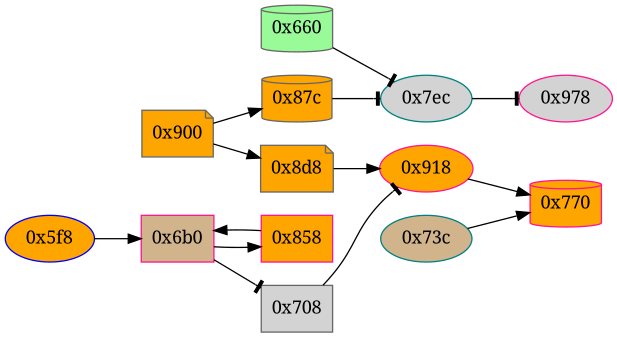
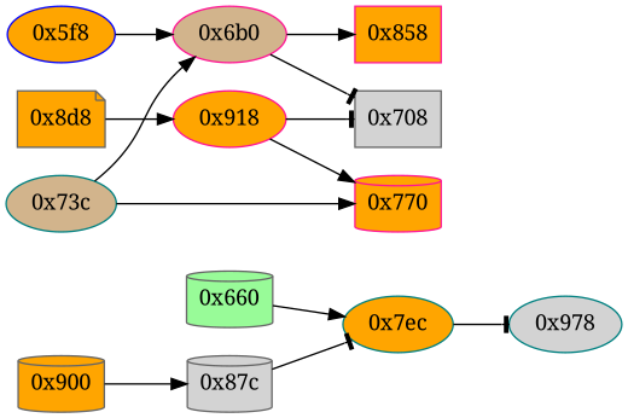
  strict digraph {
    fontname="Noto Serif"
    rankdir=LR
    node [color=gray40 fillcolor=orange fontname="Noto Serif" shape=ellipse style=filled]
    edge [arrowhead=normal fontname="Noto Serif"]
    "0x660" [fillcolor=palegreen opcode="[u'ldr', u'ldr', u'bl', u'mvn', u'mov']" shape=cylinder]
-   "0x7ec" [color=teal fillcolor=lightgrey opcode="[u'ldr', u'ldr', u'bl', u'ldr', u'mvn', u'mov', u'ldr', u'ldr', u'ldr', u'cmp', u'mov', u'sub', u'mul', u'mvn', u'mov', u'orr', u'ldr', u'cmn', u'mov', u'teq', u'ldr', u'mov', u'cmn', u'mov', u'cmp', u'mov', u'b']"]
-   "0x978" [color=deeppink fillcolor=lightgrey opcode="[u'mov', u'sub', u'pop']"]
+   "0x7ec" [color=teal opcode="[u'ldr', u'ldr', u'bl', u'ldr', u'mvn', u'mov', u'ldr', u'ldr', u'ldr', u'cmp', u'mov', u'sub', u'mul', u'mvn', u'mov', u'orr', u'ldr', u'cmn', u'mov', u'teq', u'ldr', u'mov', u'cmn', u'mov', u'cmp', u'mov', u'b']"]
+   "0x978" [color=teal fillcolor=lightgrey opcode="[u'mov', u'sub', u'pop']"]
    "0x858" [color=deeppink opcode="[u'ldr', u'ldr', u'add', u'str', u'ldr', u'add', u'str', u'ldr', u'b']" shape=box]
-   "0x6b0" [color=deeppink fillcolor=tan opcode="[u'ldr', u'str', u'ldr', u'str', u'ldr', u'ldr', u'ldr', u'cmp', u'mov', u'b']" shape=box]
+   "0x6b0" [color=deeppink fillcolor=tan opcode="[u'ldr', u'str', u'ldr', u'str', u'ldr', u'ldr', u'ldr', u'cmp', u'mov', u'b']"]
    "0x708" [fillcolor=lightgrey opcode="[u'ldr', u'ldr', u'mov', u'b']" shape=box]
    "0x918" [color=deeppink opcode="[u'ldr', u'str', u'str', u'ldr', u'rsb', u'mvn', u'mul', u'eor', u'and', u'ldr', u'mov', u'mov', u'ldr', u'cmp', u'mov', u'cmp', u'mov', u'mov', u'cmp', u'mov', u'mov', u'teq', u'mov', u'b']"]
-   "0x87c" [opcode="[u'ldr', u'ldr', u'ldr', u'ldr', u'mov', u'sub', u'cmp', u'mul', u'mov', u'mov', u'mvn', u'orr', u'cmn', u'mov', u'teq', u'ldr', u'mov', u'cmn', u'mov', u'mov', u'cmp', u'mov', u'b']" shape=cylinder]
+   "0x87c" [fillcolor=lightgrey opcode="[u'ldr', u'ldr', u'ldr', u'ldr', u'mov', u'sub', u'cmp', u'mul', u'mov', u'mov', u'mvn', u'orr', u'cmn', u'mov', u'teq', u'ldr', u'mov', u'cmn', u'mov', u'mov', u'cmp', u'mov', u'b']" shape=cylinder]
    "0x770" [color=deeppink opcode="[u'ldr', u'ldr', u'ldr', u'ldrb', u'ldr', u'cmp', u'mov', u'mov', u'strb', u'ldr', u'ldr', u'rsb', u'mvn', u'mul', u'mvn', u'ldr', u'ldr', u'orr', u'mov', u'cmn', u'mov', u'cmp', u'mov', u'mov', u'mov', u'cmn', u'mov', u'mov', u'teq', u'mov', u'b']" shape=cylinder]
-   "0x900" [opcode="[u'ldrb', u'ldr', u'ldr', u'cmp', u'mov', u'b']" shape=note]
+   "0x900" [opcode="[u'ldrb', u'ldr', u'ldr', u'cmp', u'mov', u'b']" shape=cylinder]
    "0x8d8" [opcode="[u'ldr', u'ldr', u'rsb', u'sub', u'rsb', u'ldr', u'rsb', u'rsb', u'ldr', u'b']" shape=note]
    "0x73c" [color=teal fillcolor=tan opcode="[u'ldr', u'mov', u'b']"]
    "0x5f8" [color=blue opcode="[u'push', u'add', u'sub', u'mov', u'str', u'mvn', u'str', u'ldr', u'ldr', u'ldr', u'ldr', u'str', u'ldr', u'str', u'ldr', u'ldr', u'add', u'str', u'ldr', u'str', u'add', u'str', u'mov', u'str', u'mov', u'b']"]
-   "0x660" -> "0x7ec" [arrowhead=tee]
+   "0x660" -> "0x7ec"
    "0x7ec" -> "0x978" [arrowhead=tee]
-   "0x858" -> "0x6b0"
+   "0x73c" -> "0x6b0"
    "0x6b0" -> "0x858"
    "0x6b0" -> "0x708" [arrowhead=tee]
-   "0x708" -> "0x918" [arrowhead=tee]
+   "0x918" -> "0x708" [arrowhead=tee]
    "0x918" -> "0x770"
    "0x87c" -> "0x7ec" [arrowhead=tee]
    "0x900" -> "0x87c"
-   "0x900" -> "0x8d8"
    "0x8d8" -> "0x918"
    "0x73c" -> "0x770"
    "0x5f8" -> "0x6b0"
  }
